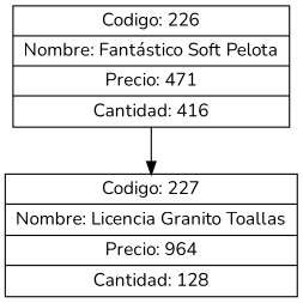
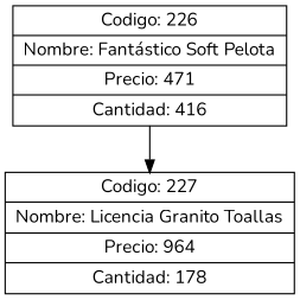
  digraph {
    concentrate=true
    rankdir=UD
    fontname=Nunito
    node [shape=record fontname=Nunito]
    n1 [label="{Codigo: 226|Nombre: Fantástico Soft Pelota|Precio: 471|Cantidad: 416}"]
-   n2 [label="{Codigo: 227|Nombre: Licencia Granito Toallas|Precio: 964|Cantidad: 128}"]
+   n2 [label="{Codigo: 227|Nombre: Licencia Granito Toallas|Precio: 964|Cantidad: 178}"]
    n1 -> n2 [fontname=Nunito]
  }
